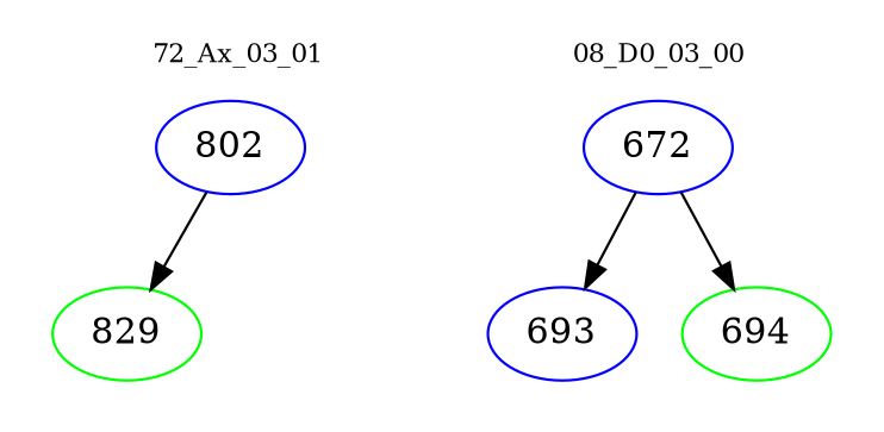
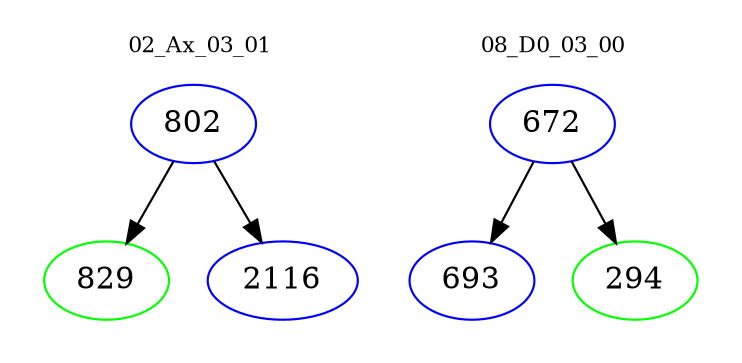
  digraph {
    node [color=blue]
    edge [color=black]
    n1 [label=802]
    n2 [color=green label=829]
+   n3 [label=2116]
    n4 [label=672]
    n5 [label=693]
-   n6 [color=green label=694]
+   n6 [color=green label=294]
    subgraph cluster_1 {
      color=white
      fontsize=10
-     label="72_Ax_03_01"
+     label="02_Ax_03_01"
      n1
      n2
+     n3
    }
    subgraph cluster_2 {
      color=white
      fontsize=10
      label="08_D0_03_00"
      n4
      n5
      n6
    }
    n1 -> n2
+   n1 -> n3
    n4 -> n5
    n4 -> n6
  }
